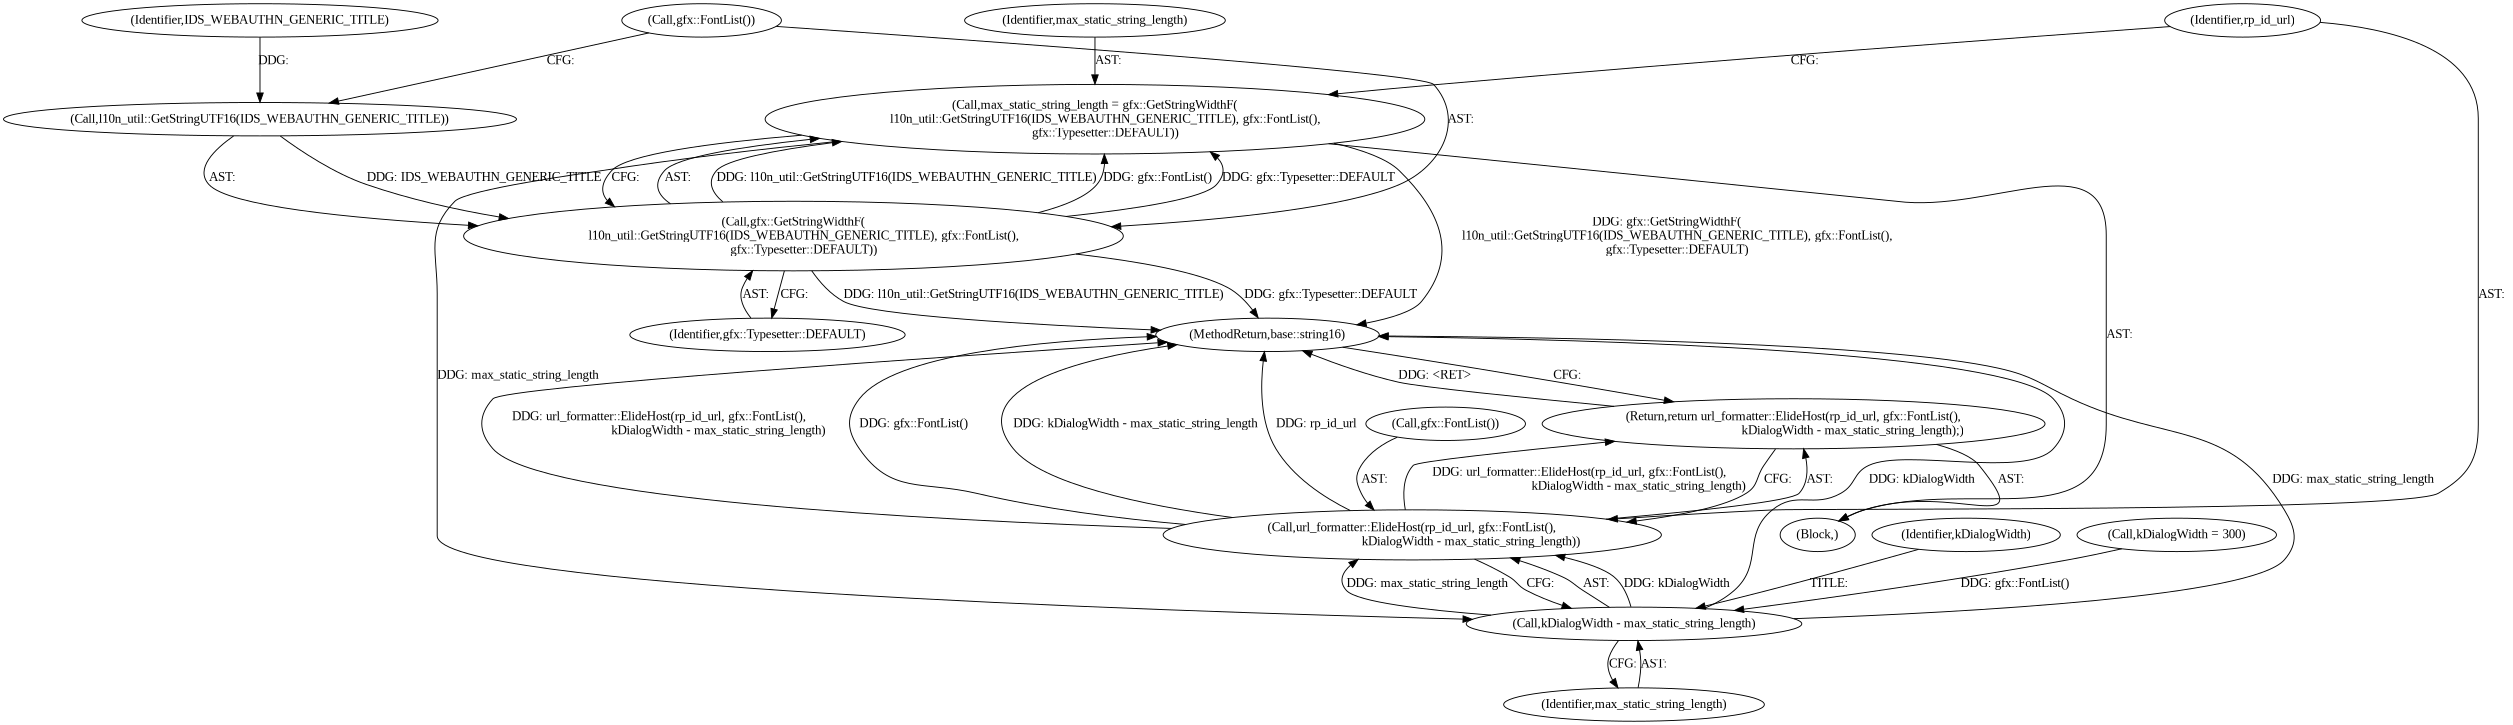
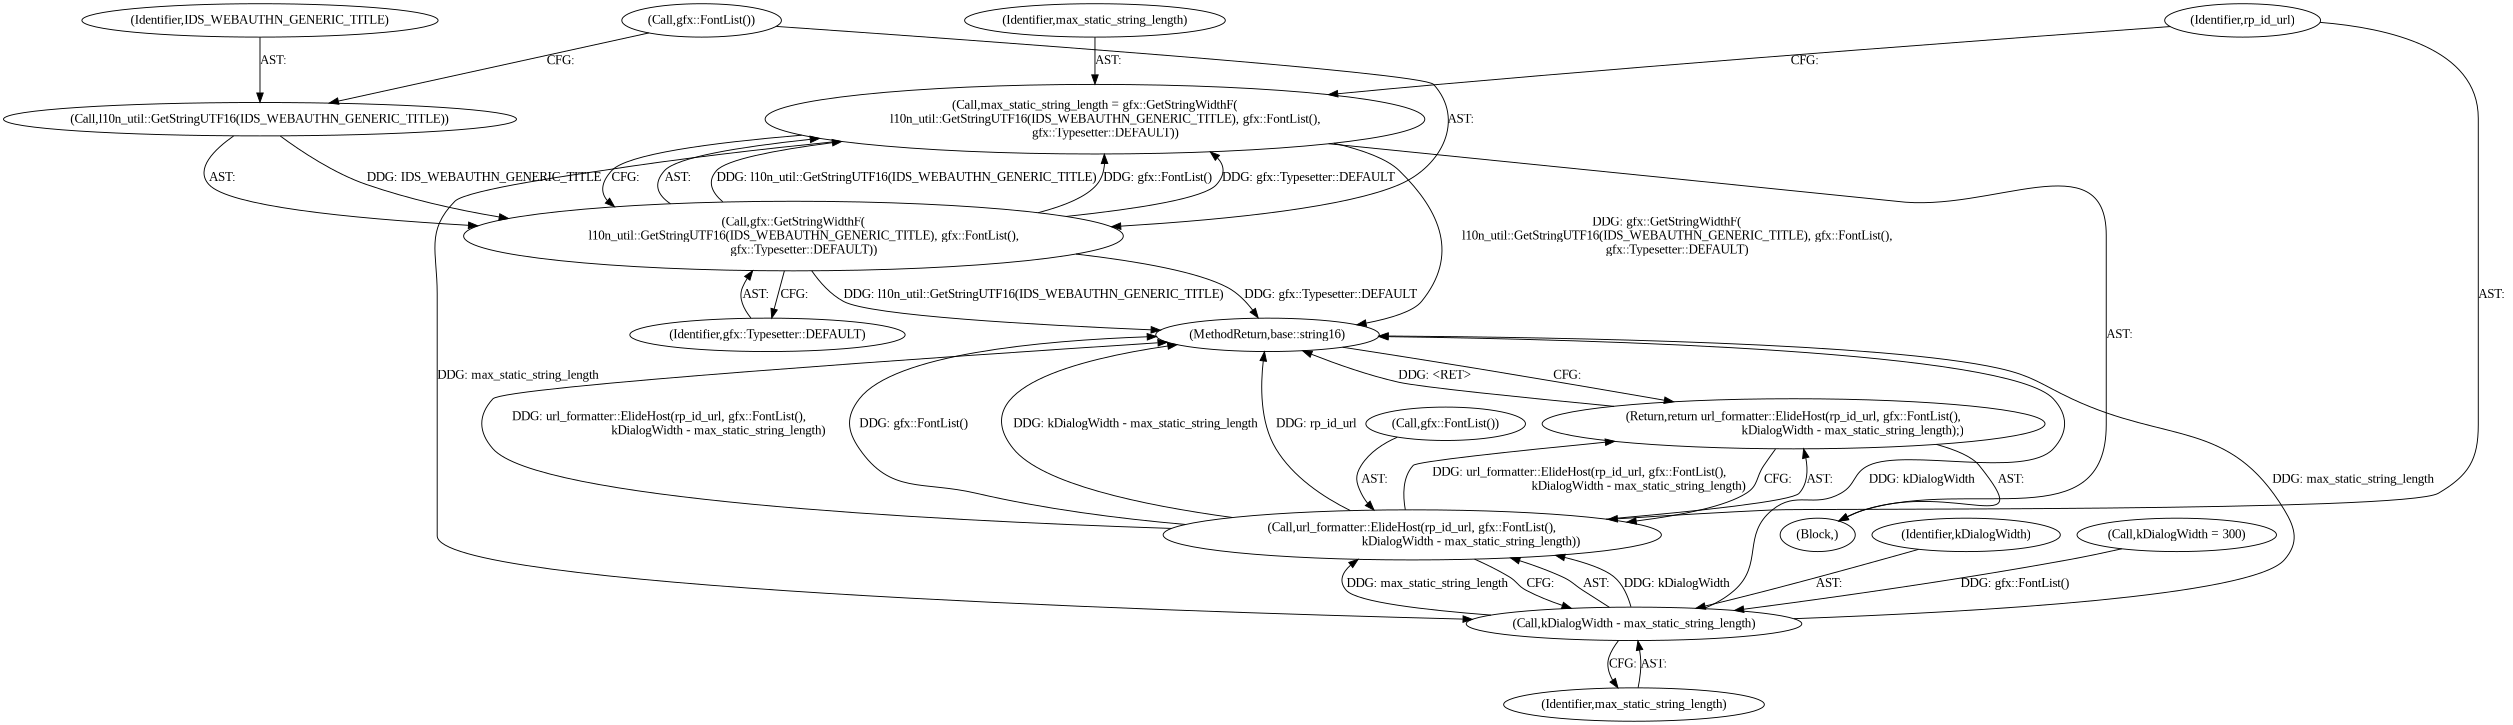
  digraph {
    fontname="Liberation Serif"
    node [fontname="Liberation Serif"]
    edge [fontname="Liberation Serif"]
    n1 [label="(Call,max_static_string_length = gfx::GetStringWidthF(\n      l10n_util::GetStringUTF16(IDS_WEBAUTHN_GENERIC_TITLE), gfx::FontList(),\n      gfx::Typesetter::DEFAULT))"]
    n2 [label="(Call,gfx::GetStringWidthF(\n      l10n_util::GetStringUTF16(IDS_WEBAUTHN_GENERIC_TITLE), gfx::FontList(),\n      gfx::Typesetter::DEFAULT))"]
    n3 [label="(Call,kDialogWidth - max_static_string_length)"]
    n4 [label="(Block,)"]
    n5 [label="(MethodReturn,base::string16)"]
    n6 [label="(Identifier,gfx::Typesetter::DEFAULT)"]
    n7 [label="(Call,url_formatter::ElideHost(rp_id_url, gfx::FontList(),\n                                  kDialogWidth - max_static_string_length))"]
    n8 [label="(Identifier,max_static_string_length)"]
    n9 [label="(Return,return url_formatter::ElideHost(rp_id_url, gfx::FontList(),\n                                  kDialogWidth - max_static_string_length);)"]
    n10 [label="(Call,l10n_util::GetStringUTF16(IDS_WEBAUTHN_GENERIC_TITLE))"]
    n11 [label="(Identifier,IDS_WEBAUTHN_GENERIC_TITLE)"]
    n12 [label="(Call,gfx::FontList())"]
    n13 [label="(Identifier,kDialogWidth)"]
    n14 [label="(Call,kDialogWidth = 300)"]
    n15 [label="(Identifier,max_static_string_length)"]
    n16 [label="(Call,gfx::FontList())"]
    n17 [label="(Identifier,rp_id_url)"]
    n1 -> n2 [label="CFG: "]
    n1 -> n3 [label="DDG: max_static_string_length"]
    n1 -> n4 [label="AST: "]
    n1 -> n5 [label="DDG: gfx::GetStringWidthF(\n      l10n_util::GetStringUTF16(IDS_WEBAUTHN_GENERIC_TITLE), gfx::FontList(),\n      gfx::Typesetter::DEFAULT)"]
    n2 -> n1 [label="AST: "]
    n2 -> n1 [label="DDG: l10n_util::GetStringUTF16(IDS_WEBAUTHN_GENERIC_TITLE)"]
    n2 -> n1 [label="DDG: gfx::FontList()"]
    n2 -> n1 [label="DDG: gfx::Typesetter::DEFAULT"]
    n2 -> n5 [label="DDG: gfx::Typesetter::DEFAULT"]
    n2 -> n5 [label="DDG: l10n_util::GetStringUTF16(IDS_WEBAUTHN_GENERIC_TITLE)"]
    n2 -> n6 [label="CFG: "]
    n3 -> n5 [label="DDG: kDialogWidth"]
    n3 -> n5 [label="DDG: max_static_string_length"]
    n3 -> n7 [label="AST: "]
    n3 -> n7 [label="DDG: kDialogWidth"]
    n3 -> n7 [label="DDG: max_static_string_length"]
    n3 -> n8 [label="CFG: "]
    n5 -> n9 [label="CFG: "]
    n6 -> n2 [label="AST: "]
    n7 -> n3 [label="CFG: "]
    n7 -> n5 [label="DDG: rp_id_url"]
    n7 -> n5 [label="DDG: url_formatter::ElideHost(rp_id_url, gfx::FontList(),\n                                  kDialogWidth - max_static_string_length)"]
    n7 -> n5 [label="DDG: gfx::FontList()"]
    n7 -> n5 [label="DDG: kDialogWidth - max_static_string_length"]
    n7 -> n9 [label="AST: "]
    n7 -> n9 [label="DDG: url_formatter::ElideHost(rp_id_url, gfx::FontList(),\n                                  kDialogWidth - max_static_string_length)"]
    n8 -> n3 [label="AST: "]
    n9 -> n4 [label="AST: "]
    n9 -> n5 [label="DDG: <RET>"]
    n9 -> n7 [label="CFG: "]
    n10 -> n2 [label="AST: "]
    n10 -> n2 [label="DDG: IDS_WEBAUTHN_GENERIC_TITLE"]
-   n11 -> n10 [label="DDG: "]
+   n11 -> n10 [label="AST: "]
    n12 -> n2 [label="AST: "]
    n12 -> n10 [label="CFG: "]
-   n13 -> n3 [label="TITLE: "]
+   n13 -> n3 [label="AST: "]
    n14 -> n3 [label="DDG: gfx::FontList()"]
    n15 -> n1 [label="AST: "]
    n16 -> n7 [label="AST: "]
    n17 -> n1 [label="CFG: "]
    n17 -> n7 [label="AST: "]
  }
